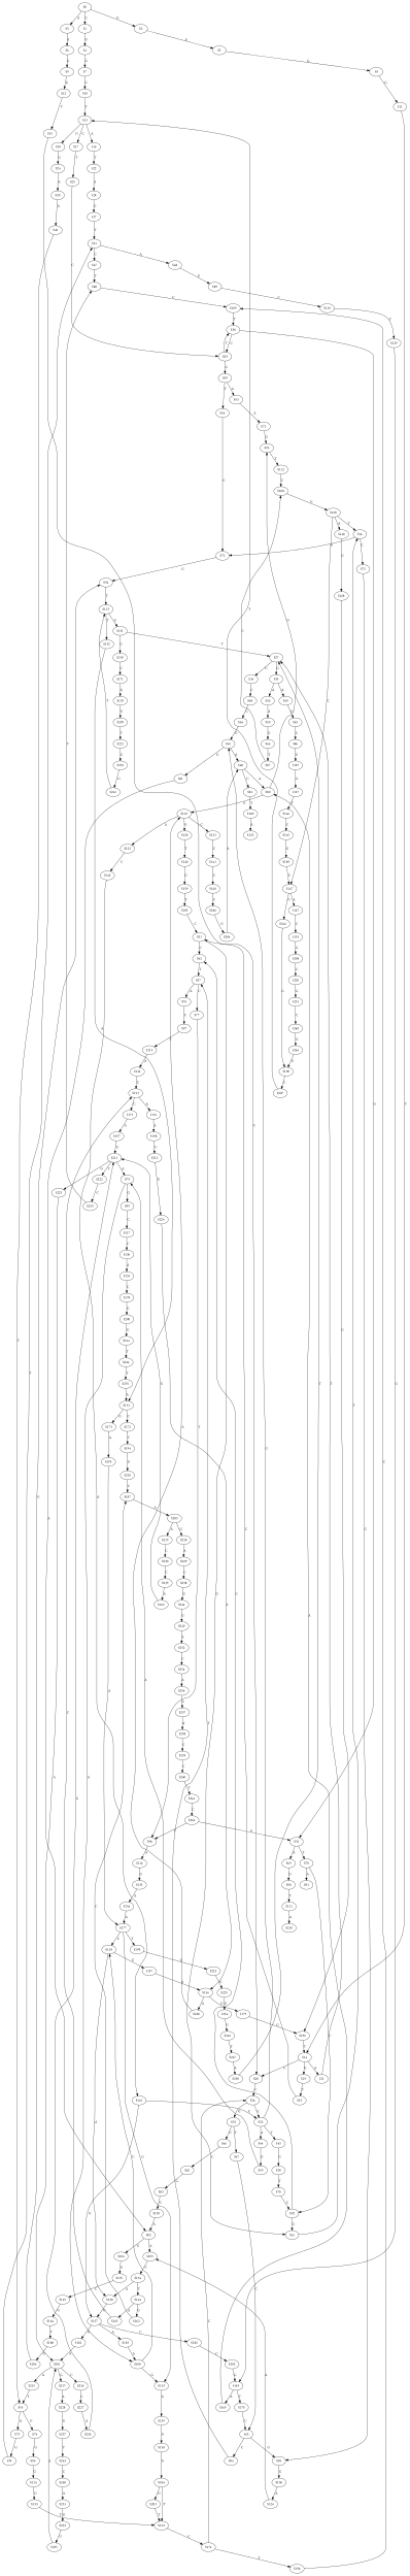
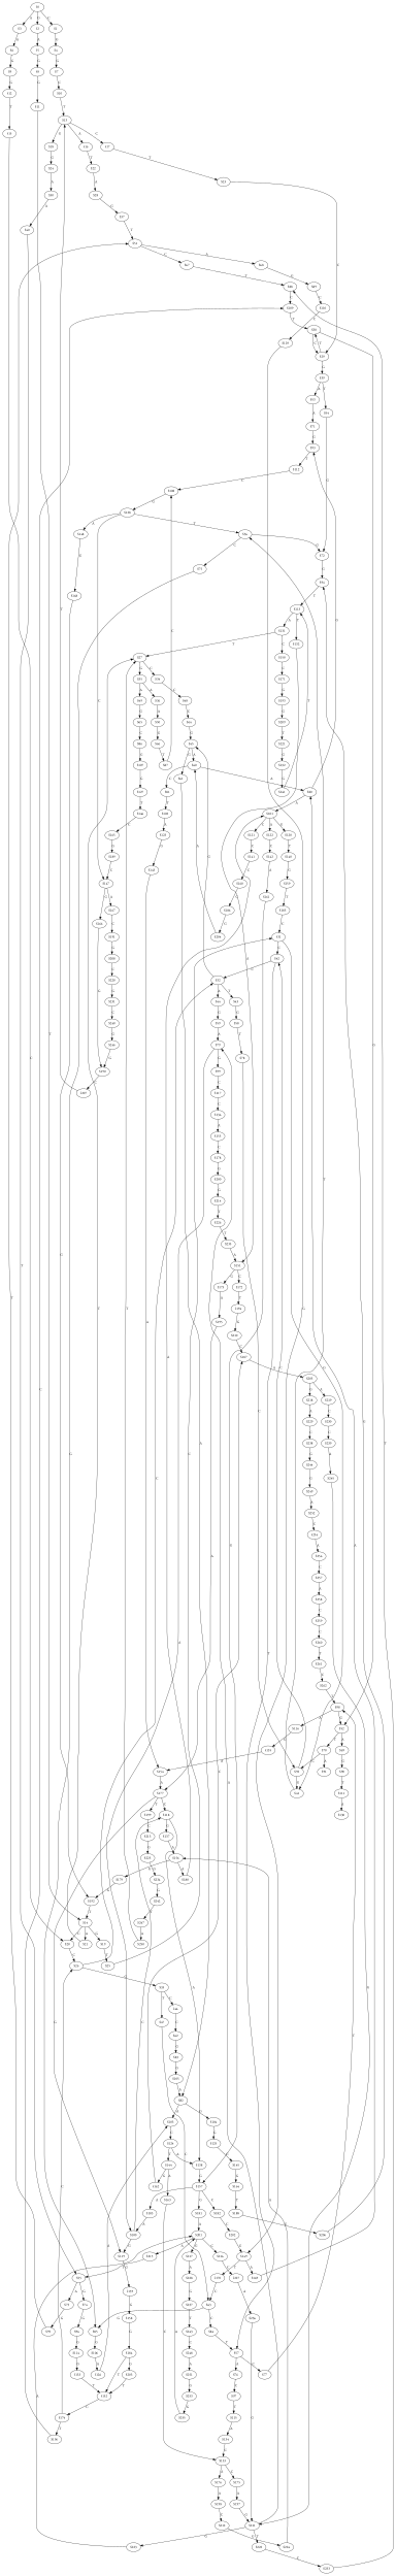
  strict digraph {
    fontname="EB Garamond"
    node [fontname="EB Garamond"]
    edge [fontname="EB Garamond"]
    S0
    S1
    S2
    S3
    S4
    S5
    S6
    S7
    S8
    S9
    S10
    S11
    S12
    S13
    S14
    S15
    S16
    S17
    S18
    S19
    S20
    S21
    S22
    S23
    S24
    S25
    S26
    S27
    S28
    S29
    S30
    S31
    S32
    S33
    S34
    S35
    S37
    S38
    S39
    S40
    S41
    S42
    S43
    S44
    S45
    S46
    S47
    S48
    S36
    S49
    S50
    S51
    S52
    S53
    S54
    S55
    S56
    S57
    S58
    S59
    S60
    S61
    S62
    S63
    S64
    S65
    S66
    S67
    S68
    S69
    S70
    S71
    S72
    S73
    S74
    S75
    S76
    S77
    S78
    S79
    S80
    S81
    S82
    S83
    S84
    S85
    S86
    S87
    S88
    S89
    S90
    S91
    S92
    S93
    S94
    S95
    S96
    S97
    S98
    S99
    S100
    S101
    S102
    S103
    S104
    S105
    S106
    S107
    S108
    S109
    S110
    S111
    S112
    S113
    S114
    S115
    S116
    S117
    S118
    S119
    S120
    S121
    S122
    S123
    S124
    S125
    S126
    S127
    S128
    S129
    S130
    S131
    S132
    S133
    S134
    S135
    S136
    S137
    S138
    S139
    S140
    S141
    S142
+   S143
    S144
    S145
    S146
    S147
    S148
    S149
    S150
    S151
    S152
    S153
    S154
    S155
    S156
    S157
    S158
    S159
    S160
    S161
    S162
    S163
    S164
    S165
    S166
    S167
    S168
    S169
    S170
    S171
    S172
    S173
    S174
    S175
    S176
    S177
    S178
    S179
    S180
    S181
    S182
    S183
    S184
    S185
    S186
    S187
    S188
    S189
    S190
    S191
    S192
    S193
    S194
    S195
    S196
    S197
    S198
    S199
    S200
    S201
    S202
    S203
    S204
    S205
    S206
    S207
    S208
    S209
    S210
    S211
    S212
    S213
    S214
    S215
    S216
    S217
    S218
    S219
    S220
    S221
    S222
    S223
    S224
    S225
    S226
    S227
    S228
    S229
    S230
    S231
    S232
    S233
    S234
    S235
    S236
    S237
    S238
    S239
    S240
    S241
    S242
    S243
    S244
    S245
    S246
    S247
    S248
    S249
    S250
    S251
    S252
    S253
    S254
    S255
    S256
    S257
    S258
    S259
    S260
    S261
    S262
    S0 -> S1 [label=C]
    S0 -> S2 [label=G]
    S0 -> S3 [label=A]
    S1 -> S4 [label=G]
    S2 -> S5 [label=A]
    S3 -> S6 [label=A]
    S4 -> S7 [label=G]
    S5 -> S8 [label=G]
    S6 -> S9 [label=G]
    S7 -> S10 [label=C]
    S8 -> S11 [label=G]
    S9 -> S12 [label=G]
    S10 -> S13 [label=T]
    S11 -> S14 [label=T]
    S12 -> S15 [label=T]
    S13 -> S16 [label=A]
    S13 -> S17 [label=C]
    S13 -> S18 [label=G]
    S14 -> S19 [label=G]
    S14 -> S20 [label=C]
    S14 -> S21 [label=A]
    S15 -> S20 [label=C]
    S16 -> S22 [label=T]
    S17 -> S23 [label=T]
    S18 -> S24 [label=G]
    S19 -> S25 [label=T]
    S20 -> S26 [label=C]
    S21 -> S27 [label=T]
    S22 -> S28 [label=A]
    S23 -> S29 [label=C]
    S24 -> S30 [label=A]
    S25 -> S31 [label=C]
    S26 -> S32 [label=C]
    S26 -> S33 [label=G]
    S27 -> S34 [label=C]
    S27 -> S35 [label=G]
    S28 -> S37 [label=G]
    S29 -> S38 [label=T]
    S29 -> S39 [label=G]
    S30 -> S40 [label=A]
    S31 -> S41 [label=G]
    S31 -> S42 [label=C]
    S32 -> S43 [label=T]
    S32 -> S44 [label=A]
    S32 -> S45 [label=G]
    S33 -> S46 [label=C]
    S33 -> S47 [label=T]
    S34 -> S48 [label=C]
    S35 -> S36 [label=A]
    S35 -> S49 [label=A]
    S37 -> S51 [label=T]
    S38 -> S29 [label=C]
    S38 -> S52 [label=G]
    S39 -> S53 [label=A]
    S39 -> S54 [label=T]
    S40 -> S55 [label=T]
    S41 -> S56 [label=T]
-   S161 -> S32 [label=C]
+   S42 -> S32 [label=C]
    S42 -> S57 [label=T]
    S43 -> S58 [label=G]
    S44 -> S59 [label=G]
    S45 -> S60 [label=A]
    S45 -> S61 [label=G]
    S46 -> S62 [label=C]
    S47 -> S63 [label=C]
    S48 -> S64 [label=C]
    S36 -> S50 [label=A]
    S49 -> S65 [label=G]
    S50 -> S66 [label=G]
    S51 -> S67 [label=C]
    S51 -> S68 [label=A]
    S52 -> S69 [label=A]
    S52 -> S70 [label=T]
    S53 -> S71 [label=A]
    S54 -> S72 [label=G]
    S55 -> S73 [label=A]
    S55 -> S74 [label=G]
    S56 -> S72 [label=G]
    S56 -> S75 [label=C]
    S57 -> S76 [label=A]
    S57 -> S77 [label=C]
    S58 -> S78 [label=T]
    S59 -> S79 [label=A]
    S60 -> S80 [label=A]
    S60 -> S81 [label=C]
    S61 -> S82 [label=A]
    S62 -> S83 [label=G]
    S63 -> S84 [label=C]
    S63 -> S85 [label=G]
    S64 -> S45 [label=G]
    S65 -> S86 [label=C]
    S66 -> S87 [label=T]
    S67 -> S88 [label=T]
    S68 -> S89 [label=G]
    S69 -> S90 [label=G]
    S70 -> S91 [label=A]
    S70 -> S92 [label=C]
    S71 -> S93 [label=G]
    S72 -> S94 [label=G]
    S73 -> S95 [label=G]
    S74 -> S96 [label=G]
    S75 -> S85 [label=G]
    S76 -> S97 [label=C]
    S77 -> S98 [label=T]
    S78 -> S92 [label=C]
    S79 -> S99 [label=G]
    S79 -> S100 [label=A]
    S80 -> S93 [label=G]
    S80 -> S101 [label=A]
    S81 -> S102 [label=T]
    S82 -> S103 [label=A]
    S82 -> S104 [label=G]
    S83 -> S105 [label=G]
    S84 -> S57 [label=T]
    S85 -> S106 [label=G]
    S86 -> S107 [label=G]
    S87 -> S108 [label=C]
    S88 -> S109 [label=C]
    S89 -> S110 [label=C]
    S90 -> S111 [label=T]
    S92 -> S41 [label=G]
    S92 -> S42 [label=C]
    S93 -> S112 [label=T]
    S94 -> S113 [label=T]
    S95 -> S51 [label=T]
    S96 -> S114 [label=G]
    S97 -> S115 [label=T]
-   S262 -> S52 [label=G]
+   S98 -> S52 [label=G]
    S98 -> S116 [label=A]
    S99 -> S117 [label=C]
    S100 -> S118 [label=C]
    S100 -> S119 [label=G]
    S101 -> S120 [label=G]
    S101 -> S121 [label=C]
    S101 -> S122 [label=A]
    S102 -> S123 [label=A]
    S103 -> S124 [label=C]
    S104 -> S125 [label=G]
    S105 -> S82 [label=A]
    S106 -> S126 [label=A]
    S107 -> S127 [label=G]
    S108 -> S128 [label=G]
    S109 -> S38 [label=T]
    S110 -> S129 [label=C]
    S111 -> S130 [label=A]
    S112 -> S108 [label=C]
    S113 -> S131 [label=A]
    S113 -> S132 [label=T]
    S114 -> S133 [label=G]
    S115 -> S134 [label=A]
    S116 -> S135 [label=G]
    S117 -> S136 [label=C]
    S118 -> S137 [label=G]
    S118 -> S138 [label=A]
    S119 -> S139 [label=G]
    S120 -> S140 [label=T]
    S121 -> S141 [label=C]
    S122 -> S142 [label=C]
+   S123 -> S143 [label=G]
    S124 -> S138 [label=A]
    S124 -> S144 [label=T]
    S125 -> S145 [label=C]
    S126 -> S103 [label=A]
    S127 -> S146 [label=T]
    S128 -> S56 [label=T]
    S128 -> S147 [label=C]
    S128 -> S148 [label=A]
    S129 -> S149 [label=G]
    S131 -> S27 [label=T]
    S131 -> S150 [label=C]
    S132 -> S151 [label=A]
    S133 -> S152 [label=T]
    S134 -> S153 [label=C]
    S135 -> S154 [label=A]
    S136 -> S155 [label=A]
    S137 -> S156 [label=A]
    S138 -> S157 [label=G]
    S139 -> S158 [label=G]
    S140 -> S159 [label=G]
    S141 -> S160 [label=C]
    S142 -> S161 [label=A]
+   S143 -> S154 [label=A]
    S144 -> S162 [label=G]
    S144 -> S163 [label=A]
    S145 -> S164 [label=G]
    S146 -> S165 [label=C]
    S147 -> S166 [label=G]
    S147 -> S167 [label=A]
    S148 -> S168 [label=G]
    S149 -> S169 [label=A]
    S149 -> S170 [label=T]
    S150 -> S171 [label=C]
    S151 -> S172 [label=C]
    S151 -> S173 [label=G]
    S152 -> S174 [label=C]
    S153 -> S175 [label=C]
    S153 -> S176 [label=A]
    S154 -> S177 [label=A]
    S155 -> S178 [label=C]
    S156 -> S179 [label=G]
    S156 -> S180 [label=A]
    S157 -> S181 [label=G]
    S157 -> S182 [label=C]
    S157 -> S183 [label=A]
    S158 -> S184 [label=G]
    S159 -> S185 [label=T]
    S160 -> S186 [label=C]
    S161 -> S157 [label=G]
    S162 -> S187 [label=C]
    S163 -> S153 [label=C]
    S164 -> S188 [label=T]
    S165 -> S189 [label=G]
    S166 -> S190 [label=G]
    S167 -> S191 [label=C]
    S168 -> S192 [label=G]
    S169 -> S80 [label=A]
    S170 -> S63 [label=C]
    S171 -> S193 [label=G]
    S172 -> S194 [label=T]
    S173 -> S195 [label=A]
    S174 -> S26 [label=C]
    S174 -> S196 [label=T]
    S175 -> S197 [label=A]
    S176 -> S198 [label=A]
    S177 -> S118 [label=C]
    S177 -> S119 [label=G]
    S177 -> S199 [label=T]
    S178 -> S200 [label=G]
    S179 -> S192 [label=G]
    S180 -> S101 [label=A]
    S181 -> S201 [label=A]
    S182 -> S202 [label=C]
    S183 -> S100 [label=A]
    S184 -> S152 [label=T]
    S184 -> S203 [label=G]
    S185 -> S31 [label=C]
    S186 -> S204 [label=G]
    S187 -> S205 [label=A]
    S188 -> S206 [label=G]
    S189 -> S147 [label=C]
    S190 -> S207 [label=C]
    S191 -> S208 [label=G]
    S192 -> S14 [label=T]
    S193 -> S209 [label=G]
    S194 -> S210 [label=G]
    S195 -> S177 [label=A]
    S196 -> S109 [label=C]
    S197 -> S211 [label=G]
    S198 -> S212 [label=C]
    S199 -> S213 [label=C]
    S200 -> S214 [label=G]
    S201 -> S215 [label=A]
    S201 -> S216 [label=C]
    S201 -> S217 [label=G]
    S202 -> S149 [label=G]
    S203 -> S152 [label=T]
    S204 -> S60 [label=A]
    S205 -> S218 [label=G]
    S205 -> S219 [label=A]
    S206 -> S94 [label=G]
    S207 -> S13 [label=T]
    S208 -> S220 [label=C]
    S209 -> S221 [label=T]
    S210 -> S187 [label=C]
    S211 -> S79 [label=A]
    S211 -> S222 [label=T]
    S211 -> S223 [label=G]
    S212 -> S224 [label=G]
    S213 -> S225 [label=G]
    S214 -> S226 [label=T]
    S215 -> S55 [label=T]
    S216 -> S227 [label=C]
    S217 -> S228 [label=A]
    S218 -> S229 [label=A]
    S219 -> S230 [label=C]
    S220 -> S231 [label=G]
    S221 -> S232 [label=G]
    S222 -> S233 [label=C]
    S223 -> S201 [label=A]
    S224 -> S156 [label=A]
    S225 -> S234 [label=G]
    S226 -> S235 [label=T]
    S227 -> S236 [label=A]
    S228 -> S237 [label=G]
    S229 -> S238 [label=C]
    S230 -> S239 [label=C]
    S231 -> S240 [label=C]
    S232 -> S241 [label=G]
    S233 -> S88 [label=T]
    S234 -> S242 [label=G]
    S235 -> S151 [label=A]
    S236 -> S211 [label=G]
    S237 -> S243 [label=T]
    S238 -> S244 [label=G]
    S239 -> S245 [label=A]
    S240 -> S246 [label=G]
    S241 -> S113 [label=T]
    S242 -> S247 [label=T]
    S243 -> S248 [label=C]
    S244 -> S249 [label=G]
    S245 -> S211 [label=G]
    S246 -> S190 [label=G]
    S247 -> S250 [label=A]
    S248 -> S251 [label=A]
    S249 -> S252 [label=A]
    S250 -> S27 [label=T]
    S251 -> S253 [label=G]
    S252 -> S254 [label=C]
    S253 -> S255 [label=G]
    S254 -> S256 [label=A]
    S255 -> S201 [label=A]
    S256 -> S257 [label=C]
    S257 -> S258 [label=A]
    S258 -> S259 [label=C]
    S259 -> S260 [label=C]
    S260 -> S261 [label=T]
    S261 -> S262 [label=C]
    S262 -> S98 [label=T]
  }
